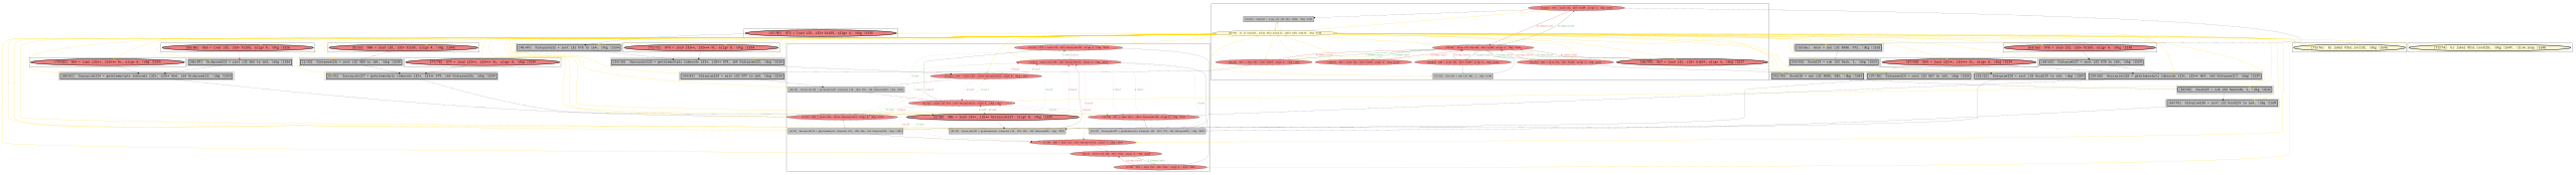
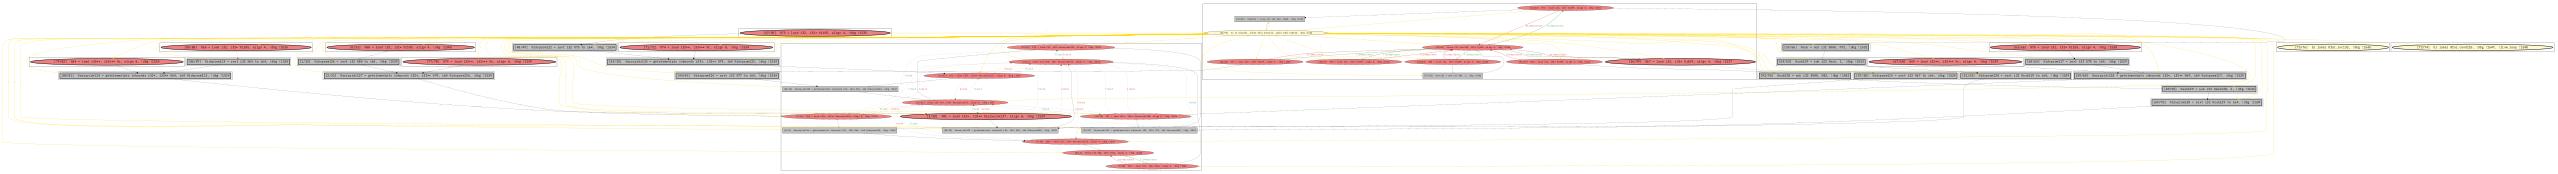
  digraph {
    fontname="IBM Plex Mono"
    node [fillcolor=lightcoral fontname="IBM Plex Mono" fontsize=20 penwidth=3.0 shape=ellipse style=filled]
    edge [color=gold fontcolor=gold fontname="IBM Plex Mono" penwidth=1.0 style=solid]
    n1 [fillcolor=grey label="[59/60]  %arrayidx118 = getelementptr inbounds i32*, i32** %69, i64 %idxprom117, !dbg !1529" shape=rectangle]
    n2 [fillcolor=lemonchiffon label="[75/76]  br label %for.inc132, !dbg !1545"]
    n3 [fillcolor=grey label="[92/93]  %sub128 = sub i32 3000, %82, !dbg !1542" shape=rectangle]
    n4 [label="[67/68]  %69 = load i32**, i32*** %c, align 8, !dbg !1529"]
    n5 [fillcolor=grey label="[69/70]  %idxprom130 = zext i32 %sub129 to i64, !dbg !1539" shape=rectangle]
    n6 [label="[71/72]  %74 = load i32**, i32*** %c, align 8, !dbg !1534"]
    n7 [fillcolor=lemonchiffon label="[73/74]  br label %for.cond110, !dbg !1547, !llvm.loop !1548"]
    n8 [label="[77/78]  %79 = load i32**, i32*** %c, align 8, !dbg !1539"]
    n9 [fillcolor=grey label="[80/81]  %arrayidx114 = getelementptr inbounds i32*, i32** %64, i64 %idxprom113, !dbg !1524" shape=rectangle]
    n10 [fillcolor=grey label="[2/31]  %arrayidx127 = getelementptr inbounds i32*, i32** %79, i64 %idxprom126, !dbg !1539" shape=rectangle]
    n11 [fillcolor=grey label="[51/52]  %idxprom120 = zext i32 %sub119 to i64, !dbg !1529" shape=rectangle]
    n12 [fillcolor=grey label="[48/49]  %idxprom122 = zext i32 %75 to i64, !dbg !1534" shape=rectangle]
    n13 [fillcolor=grey label="[44/45]  %idxprom124 = zext i32 %77 to i64, !dbg !1534" shape=rectangle]
    n14 [fillcolor=grey label="[34/35]  %arrayidx123 = getelementptr inbounds i32*, i32** %74, i64 %idxprom122, !dbg !1534" shape=rectangle]
    n15 [label="[0/33]  %80 = load i32, i32* %i105, align 4, !dbg !1540"]
    n16 [label="[47/50]  %75 = load i32, i32* %i105, align 4, !dbg !1535"]
    n17 [fillcolor=grey label="[53/56]  %sub = sub i32 3000, %72, !dbg !1532" shape=rectangle]
    n18 [fillcolor=grey label="[64/65]  %idxprom117 = zext i32 %70 to i64, !dbg !1529" shape=rectangle]
    n19 [fillcolor=grey label="[86/87]  %idxprom113 = zext i32 %65 to i64, !dbg !1524" shape=rectangle]
    n20 [label="[63/66]  %70 = load i32, i32* %i105, align 4, !dbg !1530"]
    n21 [label="[61/62]  %72 = load i32, i32* %j109, align 4, !dbg !1531" fontsize="" penwidth=""]
    n22 [label="[39/98]  store i32 %inc133, i32* %j109, align 4, !dbg !1546" fontsize="" penwidth=""]
    n23 [label="[91/94]  %82 = load i32, i32* %j109, align 4, !dbg !1541" fontsize="" penwidth=""]
    n24 [fillcolor=lemonchiffon label="[42/95]  br i1 %cmp111, label %for.body112, label %for.end134, !dbg !1523" fontsize="" penwidth=""]
    n25 [label="[40/97]  %63 = load i32, i32* %j109, align 4, !dbg !1520" fontsize="" penwidth=""]
    n26 [label="[83/84]  %83 = load i32, i32* %j109, align 4, !dbg !1546" fontsize="" penwidth=""]
    n27 [fillcolor=grey label="[57/58]  %inc133 = add i32 %83, 1, !dbg !1546" shape=rectangle fontsize="" penwidth=""]
    n28 [label="[36/99]  %67 = load i32, i32* %j109, align 4, !dbg !1527"]
    n29 [label="[43/46]  %77 = load i32, i32* %j109, align 4, !dbg !1536" fontsize="" penwidth=""]
    n30 [fillcolor=grey label="[41/96]  %cmp111 = icmp ult i32 %63, 1500, !dbg !1522" shape=rectangle fontsize="" penwidth=""]
    n31 [fillcolor=grey label="[37/38]  %idxprom115 = zext i32 %67 to i64, !dbg !1524" shape=rectangle]
    n32 [fillcolor=grey label="[1/32]  %idxprom126 = zext i32 %80 to i64, !dbg !1539" shape=rectangle]
    n33 [fillcolor=grey label="[54/55]  %sub119 = sub i32 %sub, 1, !dbg !1533" shape=rectangle]
    n34 [label="[79/82]  %64 = load i32**, i32*** %c, align 8, !dbg !1524"]
    n35 [label="[15/16]  %73 = load i32, i32* %arrayidx121, align 4, !dbg !1529" fontsize="" penwidth=""]
    n36 [label="[4/27]  store i32 %78, i32* %arrayidx131, align 4, !dbg !1544" fontsize="" penwidth=""]
    n37 [label="[12/23]  store i32 %73, i32* %arrayidx125, align 4, !dbg !1537" fontsize="" penwidth=""]
    n38 [label="[3/30]  %81 = load i32*, i32** %arrayidx127, align 8, !dbg !1539"]
    n39 [label="[7/24]  %68 = load i32, i32* %arrayidx116, align 4, !dbg !1524" fontsize="" penwidth=""]
    n40 [label="[5/26]  %66 = load i32*, i32** %arrayidx114, align 8, !dbg !1524" fontsize="" penwidth=""]
    n41 [label="[9/10]  %78 = load i32, i32* %tmp, align 4, !dbg !1538" fontsize="" penwidth=""]
    n42 [label="[8/11]  store i32 %68, i32* %tmp, align 4, !dbg !1528" fontsize="" penwidth=""]
    n43 [label="[13/18]  %71 = load i32*, i32** %arrayidx118, align 8, !dbg !1529" fontsize="" penwidth=""]
    n44 [fillcolor=grey label="[28/29]  %arrayidx131 = getelementptr inbounds i32, i32* %81, i64 %idxprom130, !dbg !1539" shape=rectangle fontsize="" penwidth=""]
    n45 [fillcolor=grey label="[6/25]  %arrayidx116 = getelementptr inbounds i32, i32* %66, i64 %idxprom115, !dbg !1524" shape=rectangle fontsize="" penwidth=""]
    n46 [fillcolor=grey label="[14/17]  %arrayidx121 = getelementptr inbounds i32, i32* %71, i64 %idxprom120, !dbg !1529" shape=rectangle fontsize="" penwidth=""]
    n47 [label="[19/22]  %76 = load i32*, i32** %arrayidx123, align 8, !dbg !1534" fontsize="" penwidth=""]
    n48 [fillcolor=grey label="[20/21]  %arrayidx125 = getelementptr inbounds i32, i32* %76, i64 %idxprom124, !dbg !1534" shape=rectangle fontsize="" penwidth=""]
    n49 [label="[85/88]  %65 = load i32, i32* %i105, align 4, !dbg !1526"]
    n50 [fillcolor=grey label="[89/90]  %sub129 = sub i32 %sub128, 1, !dbg !1543" shape=rectangle]
    subgraph cluster_1 {
      n1
    }
    subgraph cluster_2 {
      n2
    }
    subgraph cluster_3 {
      n3
    }
    subgraph cluster_4 {
      n4
    }
    subgraph cluster_5 {
      n5
    }
    subgraph cluster_6 {
      n6
    }
    subgraph cluster_7 {
      n7
    }
    subgraph cluster_8 {
      n8
    }
    subgraph cluster_9 {
      n9
    }
    subgraph cluster_10 {
      n10
    }
    subgraph cluster_11 {
      n11
    }
    subgraph cluster_12 {
      n12
    }
    subgraph cluster_13 {
      n13
    }
    subgraph cluster_14 {
      n14
    }
    subgraph cluster_15 {
      n15
    }
    subgraph cluster_16 {
      n16
    }
    subgraph cluster_17 {
      n17
    }
    subgraph cluster_18 {
      n18
    }
    subgraph cluster_19 {
      n19
    }
    subgraph cluster_20 {
      n20
    }
    subgraph cluster_21 {
      n21
      n22
      n23
      n24
      n25
      n26
      n27
      n28
      n29
      n30
    }
    subgraph cluster_22 {
      n31
    }
    subgraph cluster_23 {
      n32
    }
    subgraph cluster_24 {
      n33
    }
    subgraph cluster_25 {
      n34
    }
    subgraph cluster_26 {
      n35
      n36
      n37
      n38
      n39
      n40
      n41
      n42
      n43
      n44
      n45
      n46
      n47
      n48
    }
    subgraph cluster_27 {
      n49
    }
    subgraph cluster_28 {
      n50
    }
    n1 -> n43 [arrowhead=odot color=black fontcolor=black penwidth=0.5]
    n3 -> n50 [arrowhead=odot color=black fontcolor=black penwidth=0.5]
    n4 -> n1 [arrowhead=dot color=black fontcolor=black penwidth=0.5]
    n5 -> n44 [arrowhead=dot color=black fontcolor=black penwidth=0.5]
    n6 -> n14 [arrowhead=dot color=black fontcolor=black penwidth=0.5]
    n8 -> n10 [arrowhead=dot color=black fontcolor=black penwidth=0.5]
    n9 -> n40 [arrowhead=dot color=black fontcolor=black penwidth=0.5]
    n10 -> n38 [arrowhead=dot color=black fontcolor=black penwidth=0.5]
    n11 -> n46 [arrowhead=odot color=black fontcolor=black penwidth=0.5]
    n12 -> n14 [arrowhead=dot color=black fontcolor=black penwidth=0.5]
    n13 -> n48 [arrowhead=dot color=black fontcolor=black penwidth=0.5]
    n14 -> n47 [arrowhead=dot color=black fontcolor=black penwidth=0.5]
    n15 -> n32 [arrowhead=odot color=black fontcolor=black penwidth=0.5]
    n16 -> n12 [arrowhead=dot color=black fontcolor=black penwidth=0.5]
    n17 -> n33 [arrowhead=odot color=black fontcolor=black penwidth=0.5]
    n18 -> n1 [arrowhead=odot color=black fontcolor=black penwidth=0.5]
    n19 -> n9 [arrowhead=dot color=black fontcolor=black penwidth=0.5]
    n20 -> n18 [arrowhead=dot color=black fontcolor=black penwidth=0.5]
    n21 -> n17 [arrowhead=odot color=black fontcolor=black penwidth=0.5]
    n21 -> n22 [arrowhead=dot color=firebrick3 fontcolor=firebrick3 label="A|indep|Const"]
    n21 -> n30 [arrowhead=dot color=black fontcolor=black penwidth=0.5]
    n22 -> n21 [arrowhead=dot color=forestgreen fontcolor=forestgreen label="T|indep|Const"]
-   n22 -> n23 [arrowhead=odot color=forestgreen fontcolor=forestgreen label="T|indep|Const"]
    n22 -> n25 [arrowhead=odot color=forestgreen fontcolor=forestgreen label="T|indep|Const"]
    n22 -> n26 [arrowhead=odot color=forestgreen fontcolor=forestgreen label="T|indep|Const"]
    n22 -> n28 [arrowhead=dot color=forestgreen fontcolor=forestgreen label="T|indep|Const"]
    n22 -> n29 [arrowhead=odot color=forestgreen fontcolor=forestgreen label="T|indep|Const"]
    n23 -> n3 [arrowhead=odot color=black fontcolor=black penwidth=0.5]
    n23 -> n22 [arrowhead=dot color=firebrick3 fontcolor=firebrick3 label="A|indep|Const"]
    n24 -> n1 [label=C]
    n24 -> n2 [label=C]
    n24 -> n3 [label=C]
    n24 -> n4 [label=C]
    n24 -> n5 [label=C]
    n24 -> n6 [label=C]
    n24 -> n7 [label=C]
    n24 -> n8 [label=C]
    n24 -> n9 [label=C]
    n24 -> n10 [label=C]
    n24 -> n11 [label=C]
    n24 -> n12 [label=C]
    n24 -> n13 [label=C]
    n24 -> n14 [label=C]
    n24 -> n15 [label=C]
    n24 -> n16 [label=C]
    n24 -> n17 [label=C]
    n24 -> n18 [label=C]
    n24 -> n19 [label=C]
    n24 -> n20 [label=C]
    n24 -> n21 [label=C]
    n24 -> n22 [label=C]
    n24 -> n23 [label=C]
    n24 -> n24 [label=C]
    n24 -> n25 [label=C]
    n24 -> n26 [label=C]
    n24 -> n27 [label=C]
    n24 -> n28 [label=C]
    n24 -> n29 [label=C]
    n24 -> n30 [label=C]
    n24 -> n31 [label=C]
    n24 -> n32 [label=C]
    n24 -> n33 [label=C]
    n24 -> n34 [label=C]
    n24 -> n35 [label=C]
    n24 -> n36 [label=C]
    n24 -> n37 [label=C]
    n24 -> n38 [label=C]
    n24 -> n39 [label=C]
    n24 -> n40 [label=C]
    n24 -> n41 [label=C]
    n24 -> n42 [label=C]
    n24 -> n43 [label=C]
    n24 -> n44 [label=C]
    n24 -> n45 [label=C]
    n24 -> n46 [label=C]
    n24 -> n47 [label=C]
    n24 -> n48 [label=C]
    n24 -> n49 [label=C]
    n24 -> n50 [label=C]
    n25 -> n22 [arrowhead=dot color=firebrick3 fontcolor=firebrick3 label="A|indep|Const"]
    n26 -> n22 [arrowhead=dot color=firebrick3 fontcolor=firebrick3 label="A|indep|Const"]
    n26 -> n27 [arrowhead=odot color=black fontcolor=black penwidth=0.5]
    n27 -> n22 [arrowhead=odot color=black fontcolor=black penwidth=0.5]
    n28 -> n22 [arrowhead=dot color=firebrick3 fontcolor=firebrick3 label="A|indep|Const"]
    n28 -> n31 [arrowhead=dot color=forestgreen fontcolor=black penwidth=0.5]
    n29 -> n13 [arrowhead=odot color=black fontcolor=black penwidth=0.5]
    n29 -> n22 [arrowhead=odot color=firebrick3 fontcolor=firebrick3 label="A|indep|Const"]
    n30 -> n24 [arrowhead=odot color=black fontcolor=black penwidth=0.5]
    n31 -> n45 [arrowhead=odot color=black fontcolor=black penwidth=0.5]
    n32 -> n10 [arrowhead=dot color=black fontcolor=black penwidth=0.5]
    n33 -> n11 [arrowhead=dot color=black fontcolor=black penwidth=0.5]
    n34 -> n9 [arrowhead=dot color=black fontcolor=black penwidth=0.5]
    n35 -> n36 [arrowhead=odot color=firebrick3 fontcolor=firebrick3 label="A|Conf" style=dotted]
    n35 -> n37 [arrowhead=odot color=black fontcolor=black penwidth=0.5]
    n36 -> n35 [arrowhead=dot color=forestgreen fontcolor=forestgreen label="T|Conf" style=dotted]
    n36 -> n38 [arrowhead=odot color=forestgreen fontcolor=forestgreen label="T|Conf" style=dotted]
    n36 -> n39 [arrowhead=dot color=forestgreen fontcolor=forestgreen label="T|Conf" style=dotted]
    n36 -> n40 [arrowhead=odot color=forestgreen fontcolor=forestgreen label="T|Conf" style=dotted]
    n36 -> n43 [arrowhead=odot color=forestgreen fontcolor=forestgreen label="T|Conf" style=dotted]
    n36 -> n47 [arrowhead=odot color=forestgreen fontcolor=forestgreen label="T|Conf" style=dotted]
    n37 -> n35 [arrowhead=odot color=forestgreen fontcolor=forestgreen label="T|Conf" style=dotted]
    n37 -> n38 [arrowhead=dot color=forestgreen fontcolor=forestgreen label="T|Conf" style=dotted]
    n37 -> n39 [arrowhead=odot color=forestgreen fontcolor=forestgreen label="T|Conf" style=dotted]
    n37 -> n40 [arrowhead=odot color=forestgreen fontcolor=forestgreen label="T|Conf" style=dotted]
    n37 -> n43 [arrowhead=dot color=forestgreen fontcolor=forestgreen label="T|Conf" style=dotted]
    n37 -> n47 [arrowhead=odot color=forestgreen fontcolor=forestgreen label="T|Conf" style=dotted]
    n38 -> n36 [arrowhead=dot color=firebrick3 fontcolor=firebrick3 label="A|Conf" style=dotted]
    n38 -> n37 [arrowhead=dot color=firebrick3 fontcolor=firebrick3 label="A|Conf" style=dotted]
    n38 -> n44 [arrowhead=dot color=black fontcolor=black penwidth=0.5]
    n39 -> n36 [arrowhead=dot color=firebrick3 fontcolor=firebrick3 label="A|Conf" style=dotted]
    n39 -> n37 [arrowhead=odot color=firebrick3 fontcolor=firebrick3 label="A|Conf" style=dotted]
    n39 -> n42 [arrowhead=odot color=black fontcolor=black penwidth=0.5]
    n40 -> n36 [arrowhead=dot color=firebrick3 fontcolor=firebrick3 label="A|Conf" style=dotted]
    n40 -> n37 [arrowhead=odot color=firebrick3 fontcolor=firebrick3 label="A|Conf" style=dotted]
    n40 -> n45 [arrowhead=odot color=black fontcolor=black penwidth=0.5]
    n41 -> n36 [arrowhead=odot color=black fontcolor=black penwidth=0.5]
    n41 -> n42 [arrowhead=dot color=firebrick3 fontcolor=firebrick3 label="A|indep|Const"]
    n42 -> n41 [arrowhead=odot color=forestgreen fontcolor=forestgreen label="T|indep|Const"]
    n43 -> n36 [arrowhead=odot color=firebrick3 fontcolor=firebrick3 label="A|Conf" style=dotted]
    n43 -> n37 [arrowhead=dot color=firebrick3 fontcolor=firebrick3 label="A|Conf" style=dotted]
    n43 -> n46 [arrowhead=odot color=black fontcolor=black penwidth=0.5]
    n44 -> n36 [arrowhead=odot color=black fontcolor=black penwidth=0.5]
    n45 -> n39 [arrowhead=dot color=black fontcolor=black penwidth=0.5]
    n46 -> n35 [arrowhead=odot color=black fontcolor=black penwidth=0.5]
    n47 -> n36 [arrowhead=dot color=firebrick3 fontcolor=firebrick3 label="A|Conf" style=dotted]
    n47 -> n37 [arrowhead=dot color=firebrick3 fontcolor=firebrick3 label="A|Conf" style=dotted]
    n47 -> n48 [arrowhead=odot color=black fontcolor=black penwidth=0.5]
    n48 -> n37 [arrowhead=odot color=black fontcolor=black penwidth=0.5]
    n49 -> n19 [arrowhead=dot color=firebrick3 fontcolor=black penwidth=0.5]
    n50 -> n5 [arrowhead=dot color=black fontcolor=black penwidth=0.5]
  }
